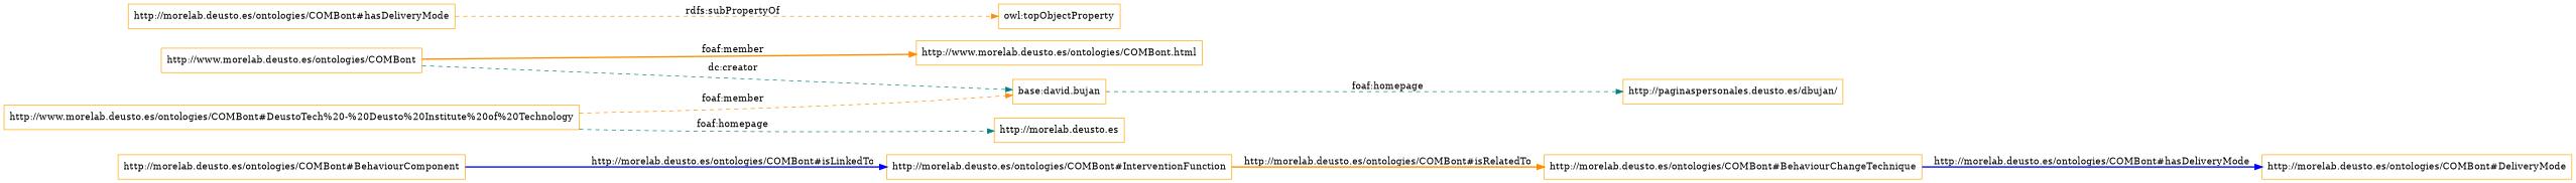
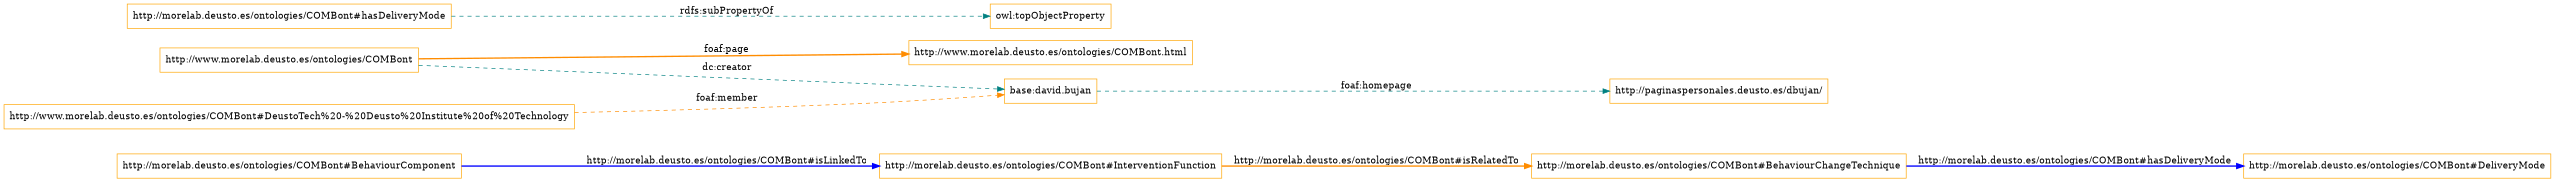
  digraph {
    rankdir=LR
    node [color=orange shape=rectangle]
    edge [color=teal style=dashed]
    "http://morelab.deusto.es/ontologies/COMBont#InterventionFunction"
    "http://morelab.deusto.es/ontologies/COMBont#BehaviourChangeTechnique"
    "http://morelab.deusto.es/ontologies/COMBont#DeliveryMode"
    "http://morelab.deusto.es/ontologies/COMBont#BehaviourComponent"
    "http://www.morelab.deusto.es/ontologies/COMBont"
    "base:david.bujan"
    "http://www.morelab.deusto.es/ontologies/COMBont.html"
    "http://paginaspersonales.deusto.es/dbujan/"
    "http://morelab.deusto.es/ontologies/COMBont#hasDeliveryMode"
    "owl:topObjectProperty"
    "http://www.morelab.deusto.es/ontologies/COMBont#DeustoTech%20-%20Deusto%20Institute%20of%20Technology"
-   "http://morelab.deusto.es"
    "http://morelab.deusto.es/ontologies/COMBont#InterventionFunction" -> "http://morelab.deusto.es/ontologies/COMBont#BehaviourChangeTechnique" [color=darkorange label="http://morelab.deusto.es/ontologies/COMBont#isRelatedTo" style=bold]
    "http://morelab.deusto.es/ontologies/COMBont#BehaviourChangeTechnique" -> "http://morelab.deusto.es/ontologies/COMBont#DeliveryMode" [color=blue label="http://morelab.deusto.es/ontologies/COMBont#hasDeliveryMode" style=bold]
    "http://morelab.deusto.es/ontologies/COMBont#BehaviourComponent" -> "http://morelab.deusto.es/ontologies/COMBont#InterventionFunction" [color=blue label="http://morelab.deusto.es/ontologies/COMBont#isLinkedTo" style=bold]
    "http://www.morelab.deusto.es/ontologies/COMBont" -> "base:david.bujan" [label="dc:creator"]
-   "http://www.morelab.deusto.es/ontologies/COMBont" -> "http://www.morelab.deusto.es/ontologies/COMBont.html" [color=darkorange label="foaf:member" style=bold]
+   "http://www.morelab.deusto.es/ontologies/COMBont" -> "http://www.morelab.deusto.es/ontologies/COMBont.html" [color=darkorange label="foaf:page" style=bold]
    "base:david.bujan" -> "http://paginaspersonales.deusto.es/dbujan/" [label="foaf:homepage"]
-   "http://morelab.deusto.es/ontologies/COMBont#hasDeliveryMode" -> "owl:topObjectProperty" [color=darkorange label="rdfs:subPropertyOf"]
+   "http://morelab.deusto.es/ontologies/COMBont#hasDeliveryMode" -> "owl:topObjectProperty" [label="rdfs:subPropertyOf"]
    "http://www.morelab.deusto.es/ontologies/COMBont#DeustoTech%20-%20Deusto%20Institute%20of%20Technology" -> "base:david.bujan" [color=darkorange label="foaf:member"]
-   "http://www.morelab.deusto.es/ontologies/COMBont#DeustoTech%20-%20Deusto%20Institute%20of%20Technology" -> "http://morelab.deusto.es" [label="foaf:homepage"]
  }
